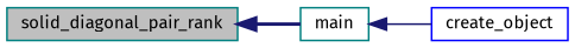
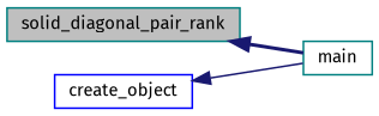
  digraph {
    fontname="Fira Sans"
    rankdir=LR
    node [color=teal fillcolor=white fontname="Fira Sans" fontsize=10 shape=record style=filled]
    edge [color=midnightblue dir=back fontname="Fira Sans" fontsize=10 labelfontname=Helvetica labelfontsize=10]
    n1 [fillcolor=grey75 fontcolor=black height=0.2 label=solid_diagonal_pair_rank width=0.4]
    n2 [height=0.2 label=main width=0.4]
    n3 [color=blue height=0.2 label=create_object width=0.4]
    n1 -> n2 [style=bold]
-   n2 -> n3 [style=solid]
+   n3 -> n2 [style=solid]
  }
